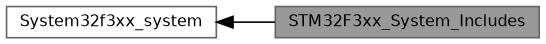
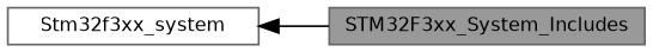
  digraph {
    rankdir=LR
    node [fontname=Helvetica fontsize=10 shape=box style=filled]
    n1 [color=gray40 fillcolor=grey60 fontcolor=black height=0.2 label=STM32F3xx_System_Includes width=0.4]
-   n2 [color=grey40 fillcolor=white height=0.2 label=System32f3xx_system width=0.4]
+   n2 [color=grey40 fillcolor=white height=0.2 label=Stm32f3xx_system width=0.4]
    n2 -> n1 [dir=back fontname=Helvetica fontsize=10 labelfontname=Helvetica labelfontsize=10 shape=plaintext style=solid]
  }
